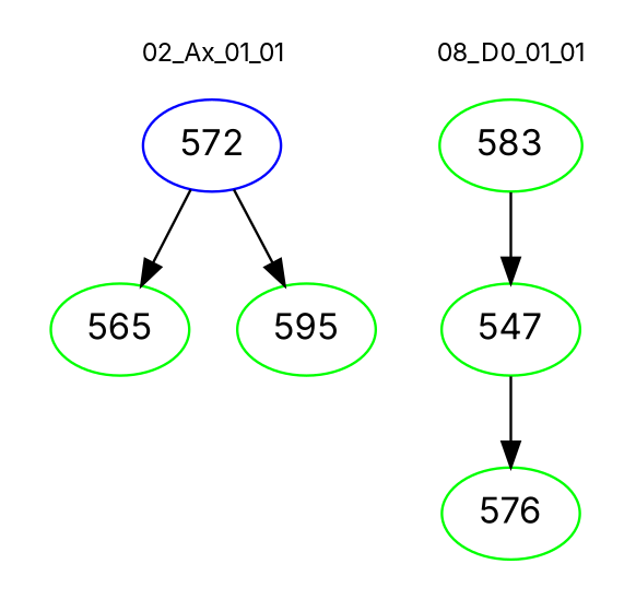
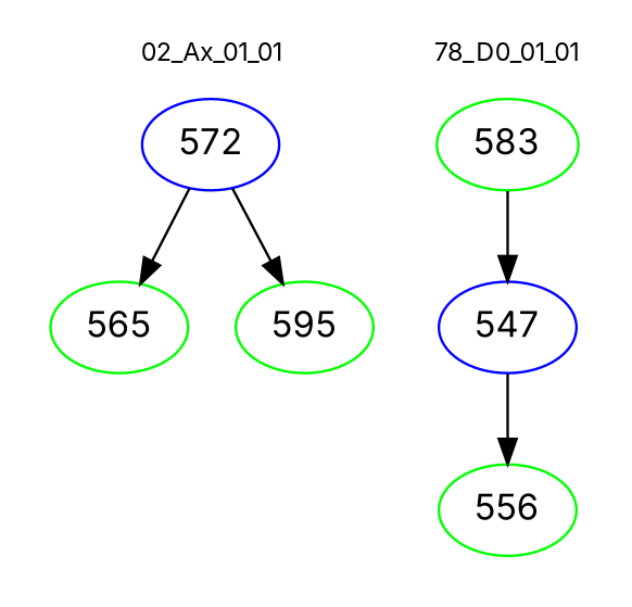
  digraph {
    fontname=Inter
    node [color=green fontname=Inter]
    edge [color=black fontname=Inter]
    n1 [color=blue label=572]
    n2 [label=565]
    n3 [label=595]
-   n4 [label=547]
+   n4 [color=blue label=547]
    n5 [label=583]
-   n6 [label=576]
+   n6 [label=556]
    subgraph cluster_1 {
      color=white
      fontsize=10
      label="02_Ax_01_01"
      n1
      n2
      n3
    }
    subgraph cluster_2 {
      color=white
      fontsize=10
-     label="08_D0_01_01"
+     label="78_D0_01_01"
      n4
      n5
      n6
    }
    n1 -> n2
    n1 -> n3
    n4 -> n6
    n5 -> n4
  }
